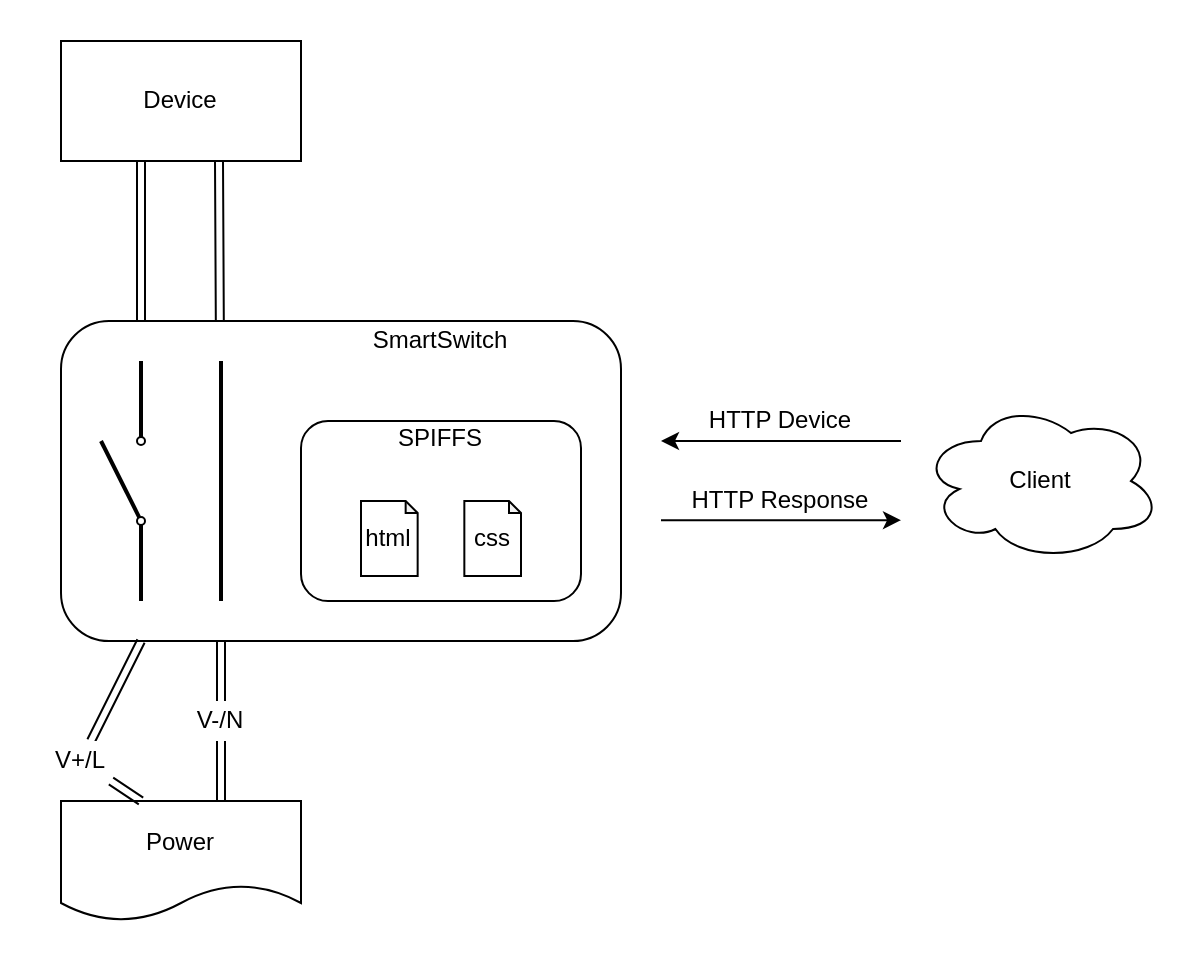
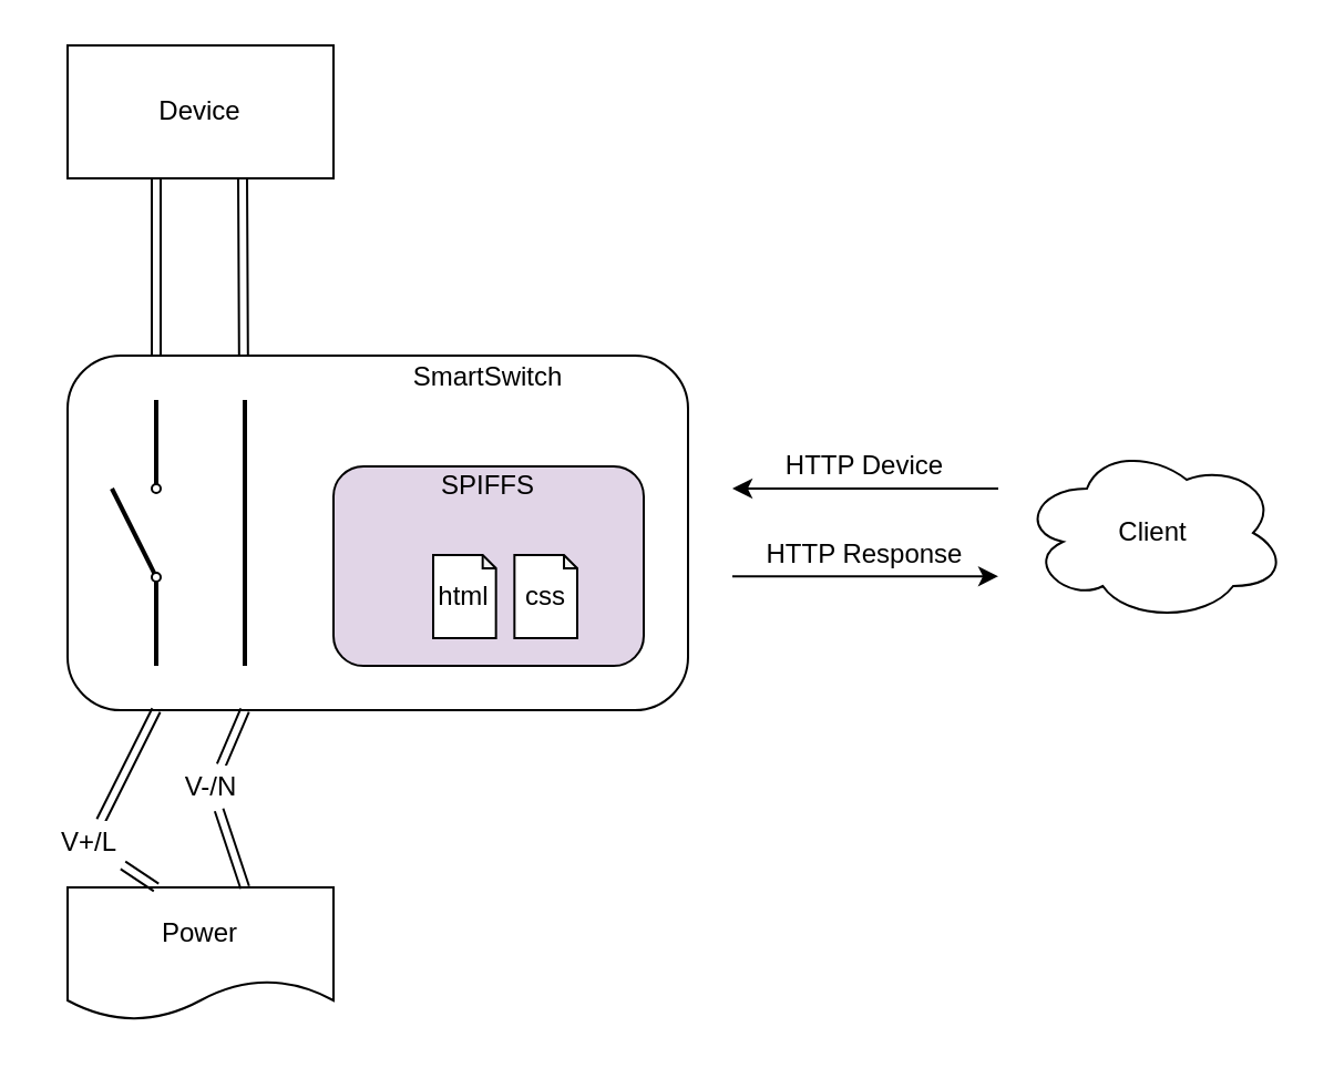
  <mxCell id="0" />
  <mxCell id="1" parent="0" />
  <mxCell id="2" value="" style="rounded=1;whiteSpace=wrap;html=1;" vertex="1" parent="1"><mxGeometry x="30" y="160" width="280" height="160" as="geometry" /></mxCell>
  <mxCell id="3" value="Client" style="ellipse;shape=cloud;whiteSpace=wrap;html=1;" vertex="1" parent="1"><mxGeometry x="460" y="200" width="120" height="80" as="geometry" /></mxCell>
  <mxCell id="4" value="" style="shape=link;html=1;" edge="1" parent="1" source="26"><mxGeometry width="50" height="50" relative="1" as="geometry"><mxPoint x="70" y="400" as="sourcePoint" /><mxPoint x="70" y="320" as="targetPoint" /></mxGeometry></mxCell>
  <mxCell id="5" value="" style="shape=link;html=1;" edge="1" parent="1" source="28"><mxGeometry width="50" height="50" relative="1" as="geometry"><mxPoint x="110" y="400" as="sourcePoint" /><mxPoint x="110" y="320" as="targetPoint" /></mxGeometry></mxCell>
  <mxCell id="6" value="" style="shape=link;html=1;" edge="1" parent="1"><mxGeometry width="50" height="50" relative="1" as="geometry"><mxPoint x="70" y="160" as="sourcePoint" /><mxPoint x="70" y="80" as="targetPoint" /></mxGeometry></mxCell>
  <mxCell id="7" value="" style="shape=link;html=1;" edge="1" parent="1"><mxGeometry width="50" height="50" relative="1" as="geometry"><mxPoint x="109.41" y="160" as="sourcePoint" /><mxPoint x="109" y="80" as="targetPoint" /></mxGeometry></mxCell>
  <mxCell id="8" value="Device" style="rounded=0;whiteSpace=wrap;html=1;" vertex="1" parent="1"><mxGeometry x="30" y="20" width="120" height="60" as="geometry" /></mxCell>
  <mxCell id="9" value="Power" style="shape=document;whiteSpace=wrap;html=1;boundedLbl=1;" vertex="1" parent="1"><mxGeometry x="30" y="400" width="120" height="60" as="geometry" /></mxCell>
  <mxCell id="10" value="" style="endArrow=classic;html=1;" edge="1" parent="1"><mxGeometry width="50" height="50" relative="1" as="geometry"><mxPoint x="450" y="220" as="sourcePoint" /><mxPoint x="330" y="220" as="targetPoint" /></mxGeometry></mxCell>
  <mxCell id="11" value="" style="endArrow=classic;html=1;" edge="1" parent="1"><mxGeometry width="50" height="50" relative="1" as="geometry"><mxPoint x="330" y="259.58" as="sourcePoint" /><mxPoint x="450" y="259.58" as="targetPoint" /></mxGeometry></mxCell>
  <mxCell id="12" value="HTTP Device" style="text;html=1;strokeColor=none;fillColor=none;align=center;verticalAlign=middle;whiteSpace=wrap;rounded=0;" vertex="1" parent="1"><mxGeometry x="340" y="200" width="100" height="20" as="geometry" /></mxCell>
  <mxCell id="13" value="HTTP Response" style="text;html=1;strokeColor=none;fillColor=none;align=center;verticalAlign=middle;whiteSpace=wrap;rounded=0;" vertex="1" parent="1"><mxGeometry x="340" y="240" width="100" height="20" as="geometry" /></mxCell>
  <mxCell id="14" value="" style="group" vertex="1" connectable="0" parent="1"><mxGeometry x="150" y="200" width="140" height="100" as="geometry" /></mxCell>
- <mxCell id="15" value="SPIFFS&lt;br&gt;&lt;br&gt;&lt;br&gt;&lt;br&gt;&lt;br&gt;&lt;br&gt;" style="rounded=1;whiteSpace=wrap;html=1;" vertex="1" parent="14"><mxGeometry y="10" width="140" height="90" as="geometry" /></mxCell>
- <mxCell id="16" value="html" style="shape=note;whiteSpace=wrap;html=1;backgroundOutline=1;darkOpacity=0.05;size=6;" vertex="1" parent="14"><mxGeometry x="30" y="50" width="28.33" height="37.5" as="geometry" /></mxCell>
+ <mxCell id="15" value="SPIFFS&lt;br&gt;&lt;br&gt;&lt;br&gt;&lt;br&gt;&lt;br&gt;&lt;br&gt;" style="rounded=1;whiteSpace=wrap;html=1;fillColor=#e1d5e7;" vertex="1" parent="14"><mxGeometry y="10" width="140" height="90" as="geometry" /></mxCell>
+ <mxCell id="16" value="html" style="shape=note;whiteSpace=wrap;html=1;backgroundOutline=1;darkOpacity=0.05;size=6;" vertex="1" parent="14"><mxGeometry x="45" y="50" width="28.33" height="37.5" as="geometry" /></mxCell>
  <mxCell id="17" value="css" style="shape=note;whiteSpace=wrap;html=1;backgroundOutline=1;darkOpacity=0.05;size=6;" vertex="1" parent="14"><mxGeometry x="81.67" y="50" width="28.33" height="37.5" as="geometry" /></mxCell>
  <mxCell id="18" value="" style="group" vertex="1" connectable="0" parent="1"><mxGeometry x="50" y="180" width="60" height="120" as="geometry" /></mxCell>
  <mxCell id="19" value="" style="endArrow=none;html=1;strokeWidth=2;entryX=0.5;entryY=1;entryDx=0;entryDy=0;" edge="1" parent="18" target="23"><mxGeometry width="50" height="50" relative="1" as="geometry"><mxPoint x="20" y="120" as="sourcePoint" /><mxPoint x="20" y="80" as="targetPoint" /></mxGeometry></mxCell>
  <mxCell id="20" value="" style="endArrow=none;html=1;strokeWidth=2;exitX=0.276;exitY=0.036;exitDx=0;exitDy=0;exitPerimeter=0;" edge="1" parent="18" source="23"><mxGeometry width="50" height="50" relative="1" as="geometry"><mxPoint x="20" y="80" as="sourcePoint" /><mxPoint y="40" as="targetPoint" /></mxGeometry></mxCell>
  <mxCell id="21" value="" style="endArrow=none;html=1;strokeWidth=2;exitX=0.5;exitY=0;exitDx=0;exitDy=0;" edge="1" parent="18" source="24"><mxGeometry width="50" height="50" relative="1" as="geometry"><mxPoint x="20" y="40" as="sourcePoint" /><mxPoint x="20" as="targetPoint" /></mxGeometry></mxCell>
  <mxCell id="22" value="" style="endArrow=none;html=1;strokeWidth=2;" edge="1" parent="18"><mxGeometry width="50" height="50" relative="1" as="geometry"><mxPoint x="60" y="120" as="sourcePoint" /><mxPoint x="60" as="targetPoint" /></mxGeometry></mxCell>
  <mxCell id="23" value="" style="ellipse;whiteSpace=wrap;html=1;aspect=fixed;fillColor=none;" vertex="1" parent="18"><mxGeometry x="18" y="78" width="4" height="4" as="geometry" /></mxCell>
  <mxCell id="24" value="" style="ellipse;whiteSpace=wrap;html=1;aspect=fixed;fillColor=none;" vertex="1" parent="18"><mxGeometry x="18" y="38" width="4" height="4" as="geometry" /></mxCell>
  <mxCell id="25" value="&lt;font style=&quot;font-size: 12px&quot;&gt;SmartSwitch&lt;/font&gt;" style="text;html=1;strokeColor=none;fillColor=none;align=center;verticalAlign=middle;whiteSpace=wrap;rounded=0;" vertex="1" parent="1"><mxGeometry x="180" y="160" width="80" height="20" as="geometry" /></mxCell>
  <mxCell id="26" value="V+/L" style="text;html=1;strokeColor=none;fillColor=#FFFFFF;align=center;verticalAlign=middle;whiteSpace=wrap;rounded=0;" vertex="1" parent="1"><mxGeometry x="20" y="370" width="40" height="20" as="geometry" /></mxCell>
  <mxCell id="27" value="" style="shape=link;html=1;" edge="1" parent="1" target="26"><mxGeometry width="50" height="50" relative="1" as="geometry"><mxPoint x="70" y="400" as="sourcePoint" /><mxPoint x="70" y="320" as="targetPoint" /></mxGeometry></mxCell>
- <mxCell id="28" value="V-/N" style="text;html=1;strokeColor=none;fillColor=#FFFFFF;align=center;verticalAlign=middle;whiteSpace=wrap;rounded=0;" vertex="1" parent="1"><mxGeometry x="90" y="350" width="40" height="20" as="geometry" /></mxCell>
+ <mxCell id="28" value="V-/N" style="text;html=1;strokeColor=none;fillColor=#FFFFFF;align=center;verticalAlign=middle;whiteSpace=wrap;rounded=0;" vertex="1" parent="1"><mxGeometry x="75" y="345" width="40" height="20" as="geometry" /></mxCell>
  <mxCell id="29" value="" style="shape=link;html=1;" edge="1" parent="1" target="28"><mxGeometry width="50" height="50" relative="1" as="geometry"><mxPoint x="110" y="400" as="sourcePoint" /><mxPoint x="110" y="320" as="targetPoint" /></mxGeometry></mxCell>
